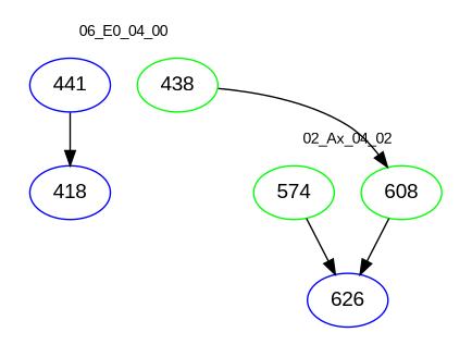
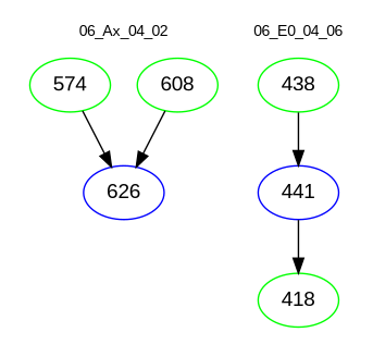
  digraph {
    fontname="Liberation Sans"
    node [color=green fontname="Liberation Sans"]
    edge [color=black fontname="Liberation Sans"]
    n1 [label=608]
    n2 [color=blue label=626]
    n3 [label=574]
    n4 [label=438]
    n5 [color=blue label=441]
-   n6 [color=blue label=418]
+   n6 [label=418]
    subgraph cluster_1 {
      color=white
      fontsize=10
-     label="02_Ax_04_02"
+     label="06_Ax_04_02"
      n1
      n2
      n3
    }
    subgraph cluster_2 {
      color=white
      fontsize=10
-     label="06_E0_04_00"
+     label="06_E0_04_06"
      n4
      n5
      n6
    }
    n1 -> n2
    n3 -> n2
-   n4 -> n1
+   n4 -> n5
    n5 -> n6
  }
